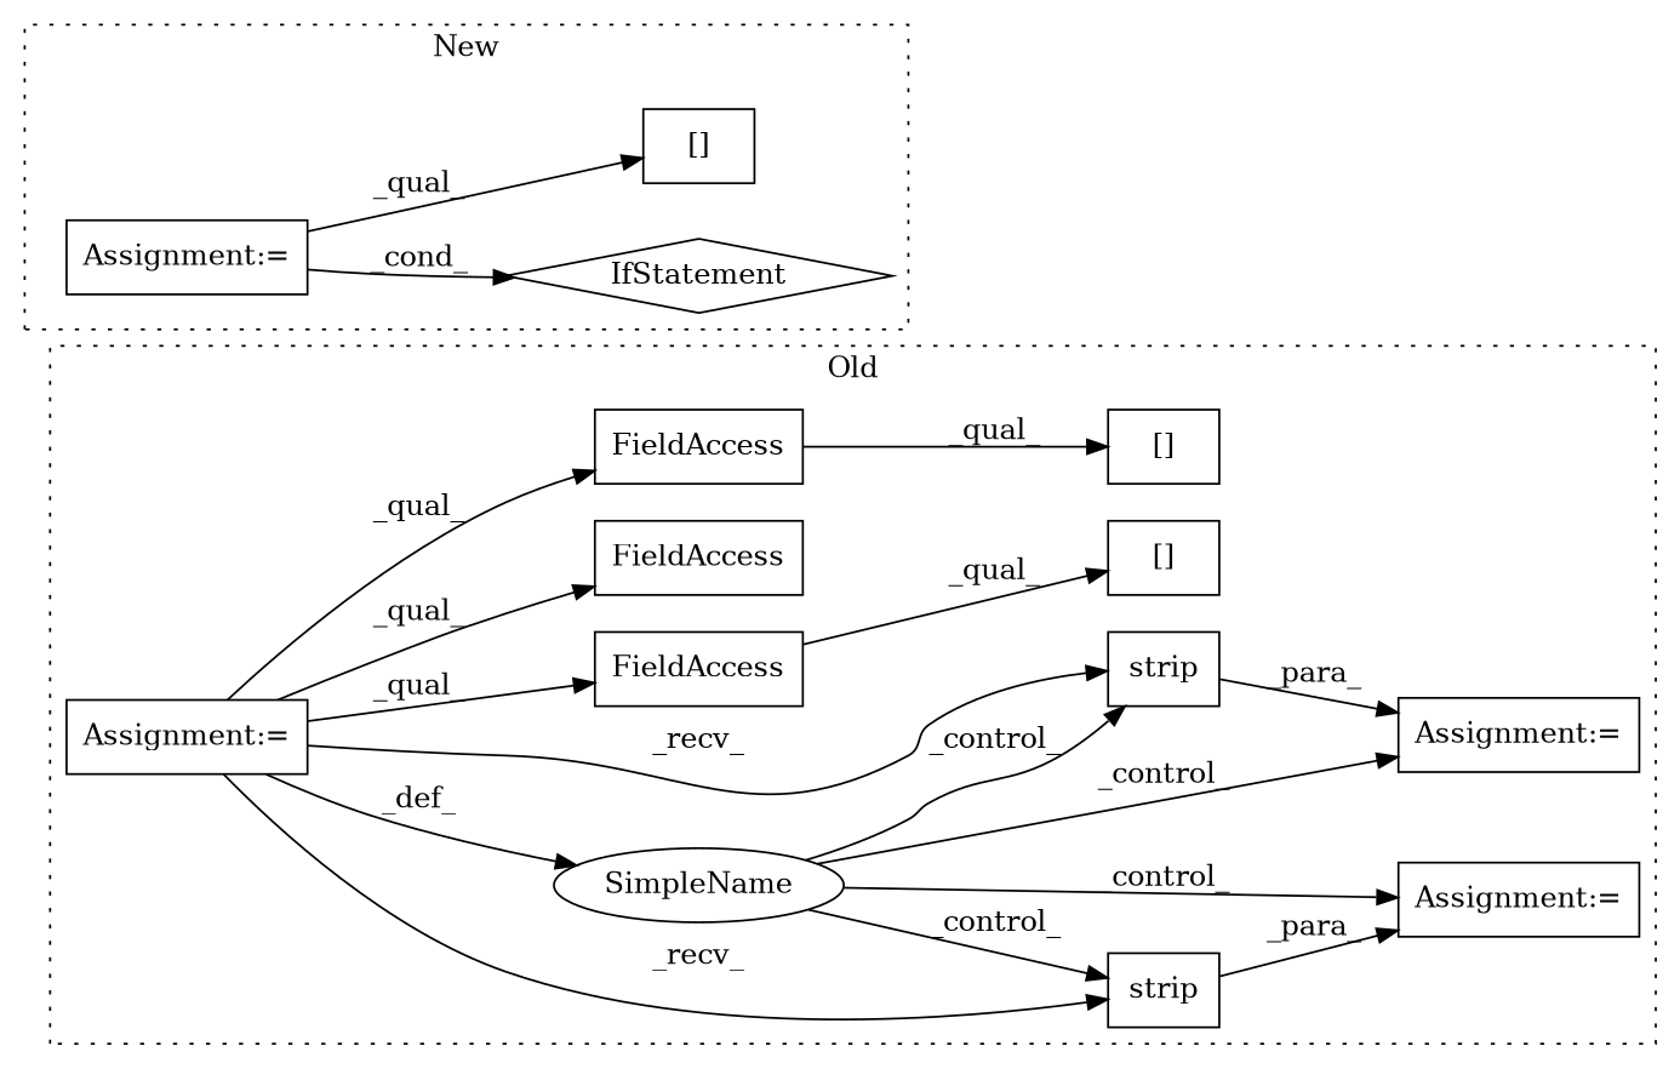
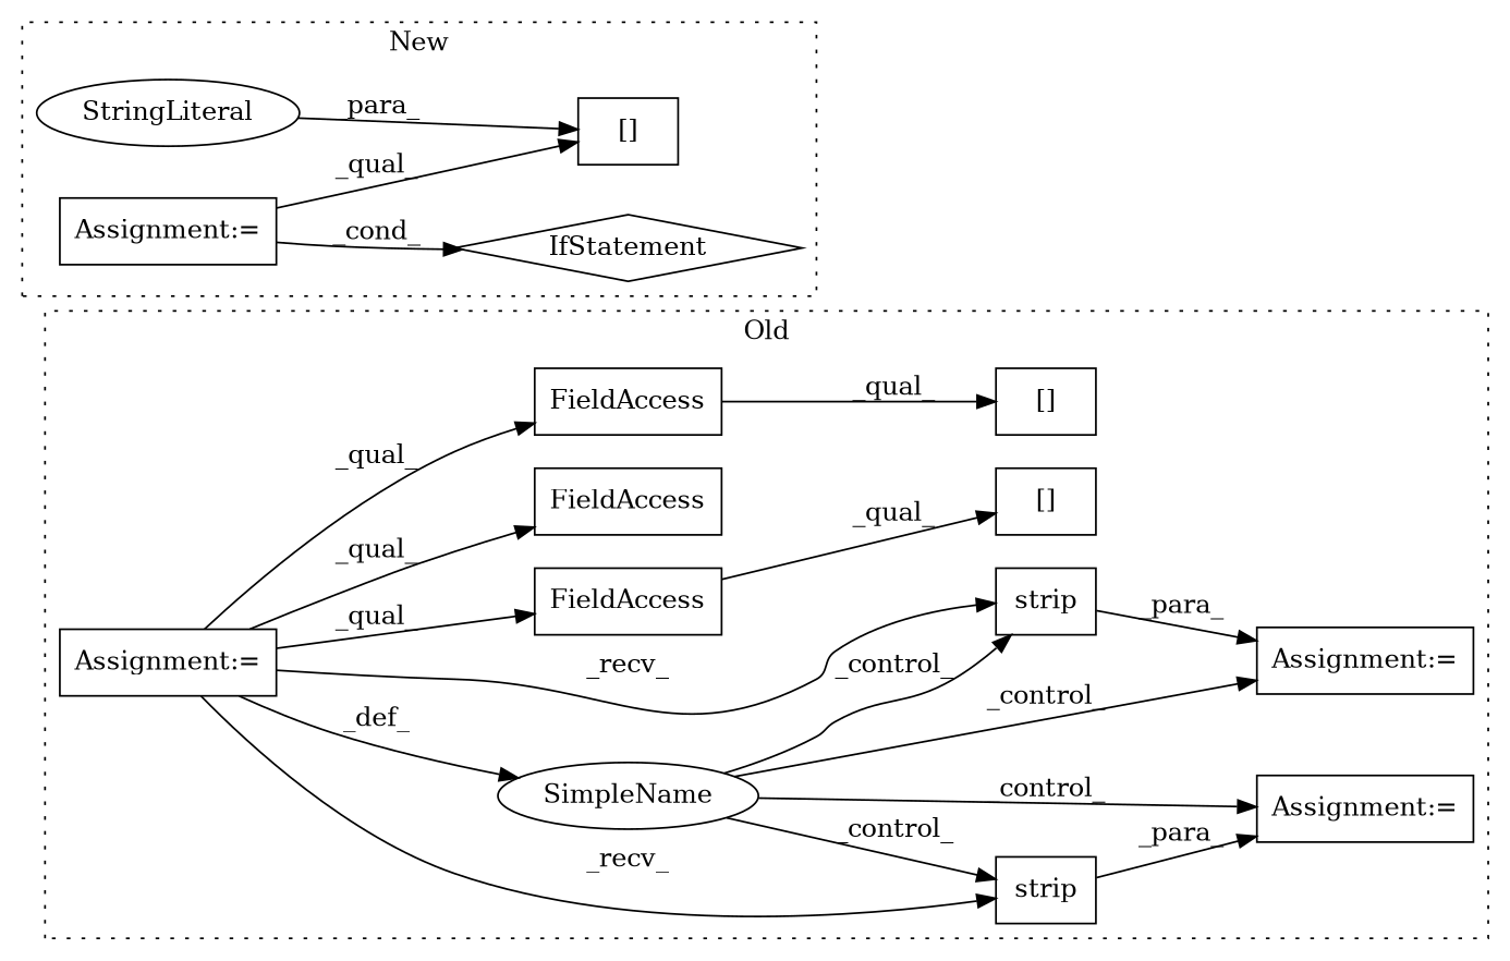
  digraph {
    rankdir=LR
    node [a=7 l=1 shape=box]
    n1 [a=32 l=7 label=strip s=3476]
    n2 [label="Assignment:=" s=3589]
    n3 [label="Assignment:=" s=3236]
    n4 [a=2 l="53,1" label="[]" s="3505,3559"]
    n5 [a=42 l=3 label=SimpleName s=3387 shape=ellipse]
    n6 [a=22 l=52 label=FieldAccess s=3505]
    n7 [label="Assignment:=" s=3633]
    n8 [a=32 l=7 label=strip s=3566]
    n9 [a=22 l=24 label=FieldAccess s=3266]
    n10 [a=22 l=46 label=FieldAccess s=3421]
    n11 [a=2 l="47,1" label="[]" s="3421,3469"]
    n12 [a=2 l="17,1" label="[]" s="3422,3456"]
+   n13 [a=45 l=17 label=StringLiteral s=3439 shape=ellipse]
    n14 [label="Assignment:=" s=3178]
    n15 [a=25 l="4,2" label=IfStatement s="3272,3308" shape=diamond]
    subgraph cluster_1 {
      label=Old
      style=dotted
      n1
      n2
      n3
      n4
      n5
      n6
      n7
      n8
      n9
      n10
      n11
    }
    subgraph cluster_2 {
      label=New
      style=dotted
      n12
+     n13
      n14
      n15
    }
    n1 -> n2 [label=_para_]
    n3 -> n1 [label=_recv_]
    n3 -> n5 [label=_def_]
    n3 -> n6 [label=_qual_]
    n3 -> n8 [label=_recv_]
    n3 -> n9 [label=_qual_]
    n3 -> n10 [label=_qual_]
    n5 -> n1 [label=_control_]
    n5 -> n2 [label=_control_]
    n5 -> n7 [label=_control_]
    n5 -> n8 [label=_control_]
    n6 -> n4 [label=_qual_]
    n8 -> n7 [label=_para_]
    n10 -> n11 [label=_qual_]
+   n13 -> n12 [label=_para_]
    n14 -> n12 [label=_qual_]
    n14 -> n15 [label=_cond_]
  }
